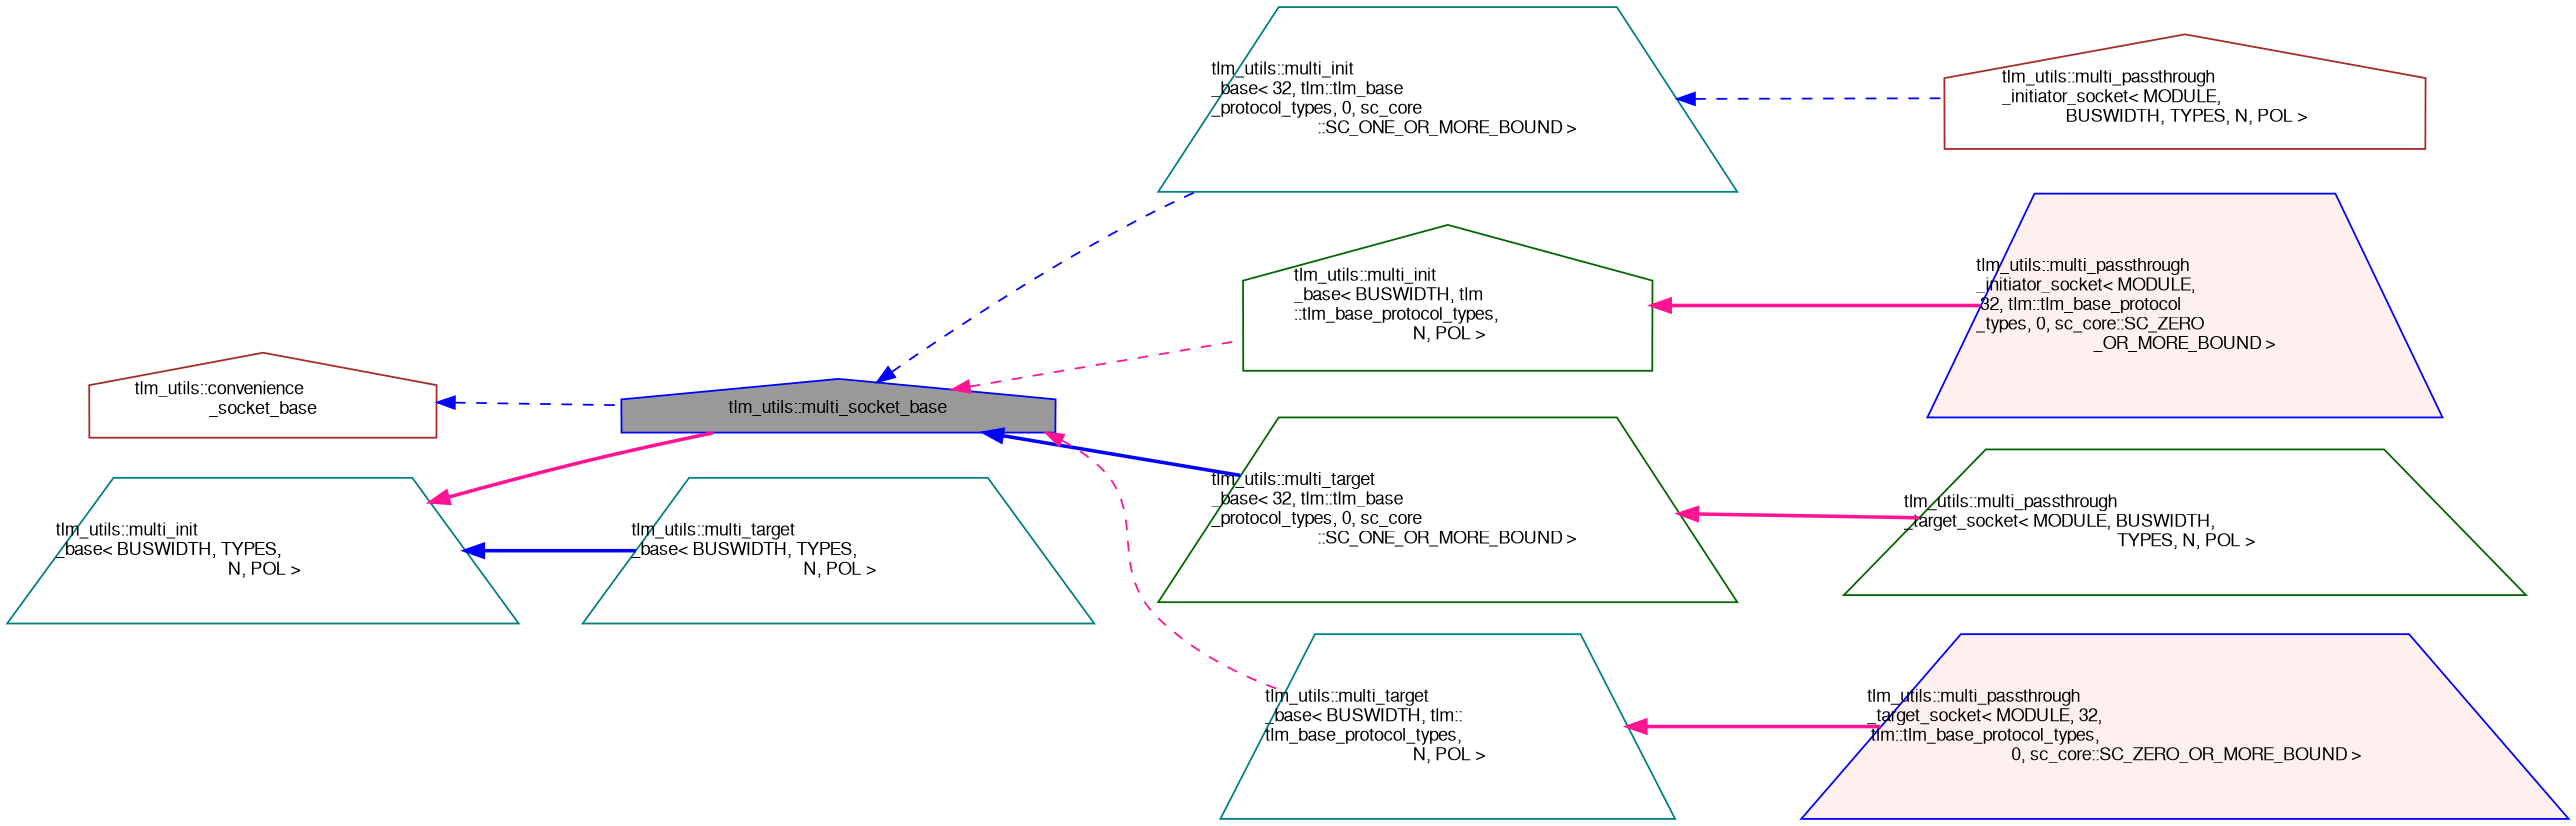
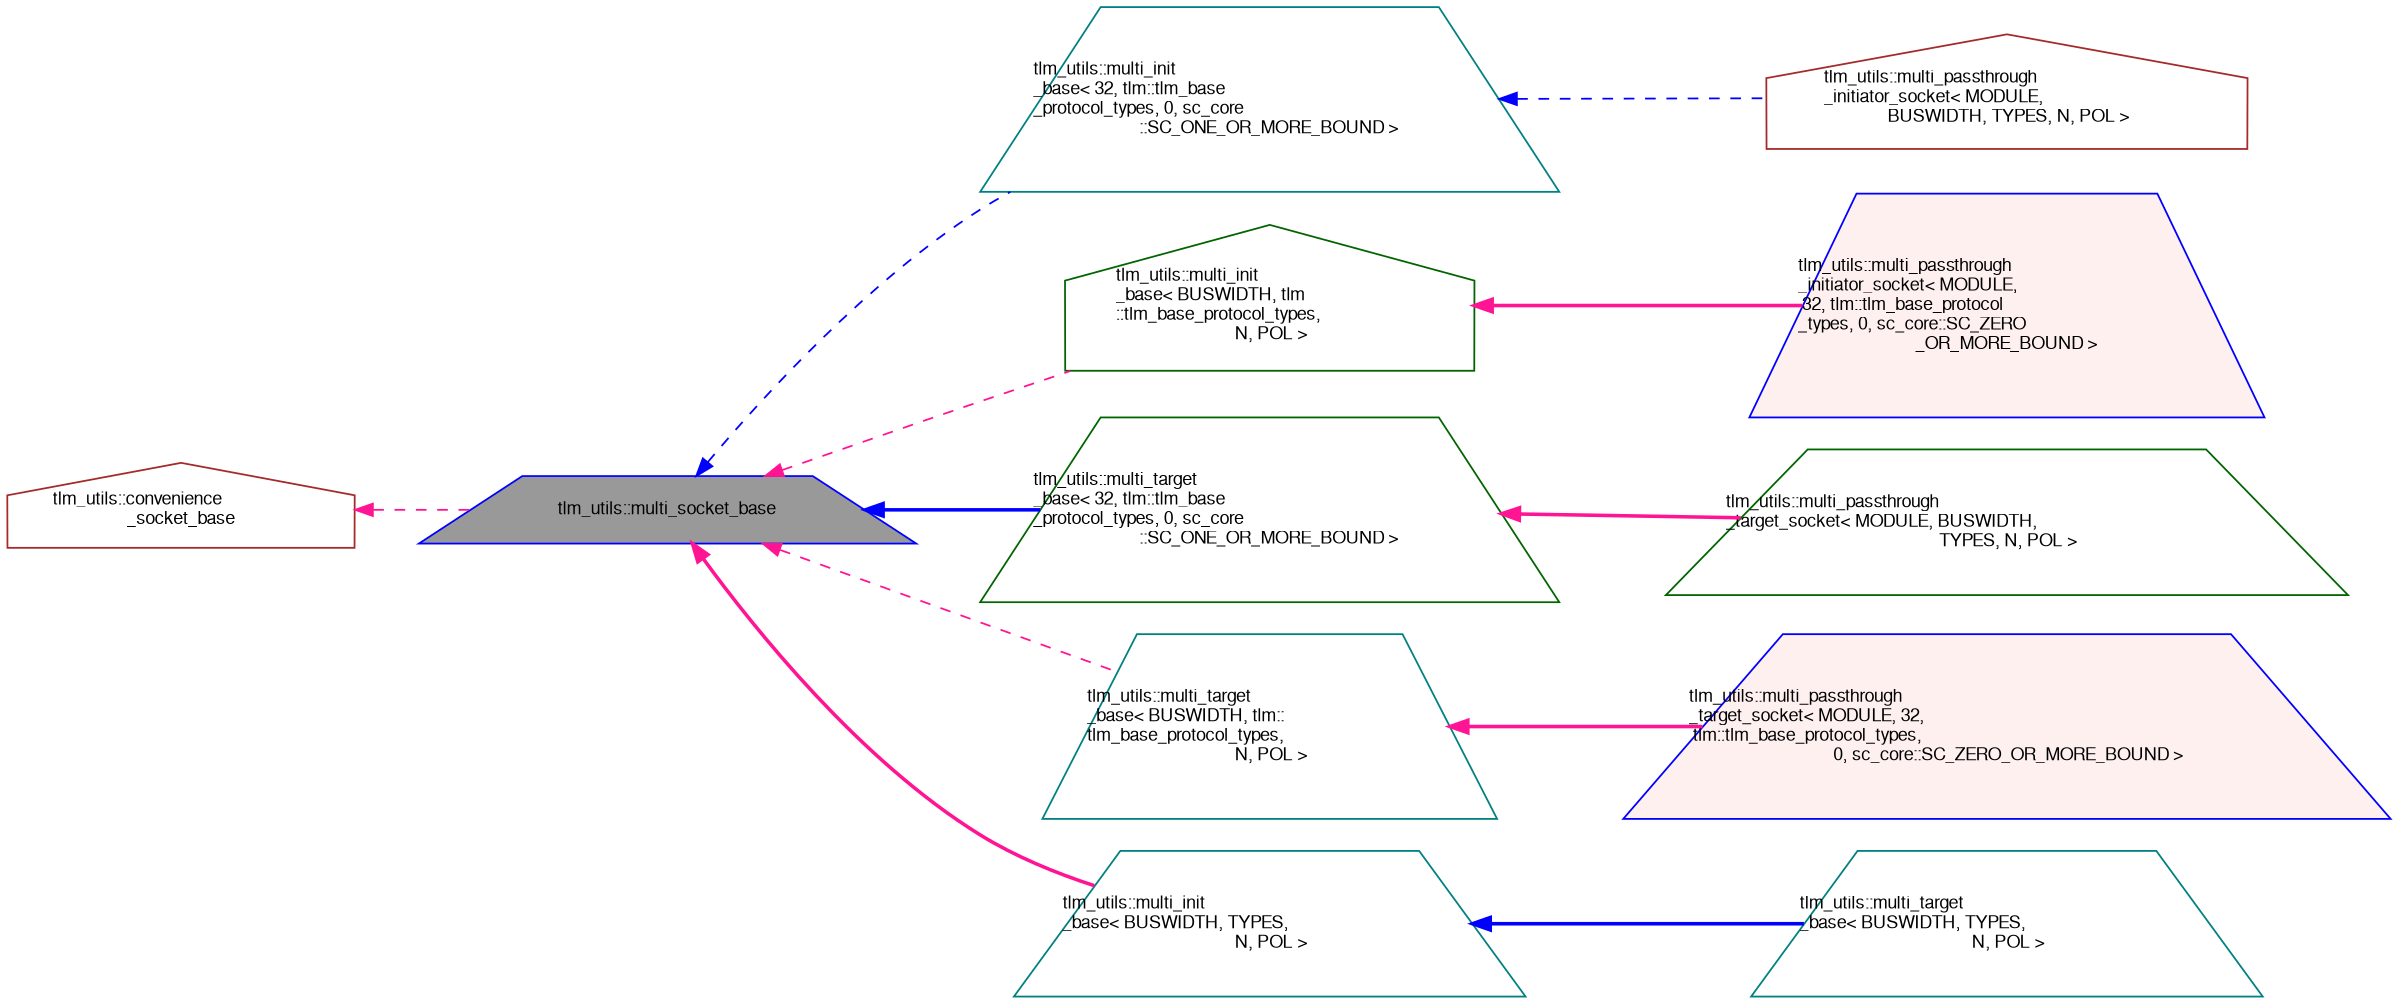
  digraph {
    rankdir=LR
    node [color=teal fillcolor=white fontname=FreeSans fontsize=10 shape=trapezium style=filled]
    edge [color=deeppink dir=back fontname=FreeSans fontsize=10 labelfontname=FreeSans labelfontsize=10 style=bold]
-   n1 [color=blue fillcolor=grey60 fontcolor=black height=0.2 label="tlm_utils::multi_socket_base" shape=house width=0.4]
+   n1 [color=blue fillcolor=grey60 fontcolor=black height=0.2 label="tlm_utils::multi_socket_base" width=0.4]
    n2 [height=0.2 label="tlm_utils::multi_init\l_base\< 32, tlm::tlm_base\l_protocol_types, 0, sc_core\l::SC_ONE_OR_MORE_BOUND \>" width=0.4]
    n3 [color=darkgreen height=0.2 label="tlm_utils::multi_init\l_base\< BUSWIDTH, tlm\l::tlm_base_protocol_types,\l N, POL \>" shape=house width=0.4]
    n4 [color=darkgreen height=0.2 label="tlm_utils::multi_target\l_base\< 32, tlm::tlm_base\l_protocol_types, 0, sc_core\l::SC_ONE_OR_MORE_BOUND \>" width=0.4]
    n5 [height=0.2 label="tlm_utils::multi_target\l_base\< BUSWIDTH, tlm::\ltlm_base_protocol_types,\l N, POL \>" width=0.4]
    n6 [height=0.2 label="tlm_utils::multi_init\l_base\< BUSWIDTH, TYPES,\l N, POL \>" width=0.4]
    n7 [color=brown height=0.2 label="tlm_utils::multi_passthrough\l_initiator_socket\< MODULE,\l BUSWIDTH, TYPES, N, POL \>" shape=house width=0.4]
    n8 [color=blue fillcolor="#FFF0F0" height=0.2 label="tlm_utils::multi_passthrough\l_initiator_socket\< MODULE,\l 32, tlm::tlm_base_protocol\l_types, 0, sc_core::SC_ZERO\l_OR_MORE_BOUND \>" width=0.4]
    n9 [color=darkgreen height=0.2 label="tlm_utils::multi_passthrough\l_target_socket\< MODULE, BUSWIDTH,\l TYPES, N, POL \>" width=0.4]
    n10 [color=blue fillcolor="#FFF0F0" height=0.2 label="tlm_utils::multi_passthrough\l_target_socket\< MODULE, 32,\l tlm::tlm_base_protocol_types,\l 0, sc_core::SC_ZERO_OR_MORE_BOUND \>" width=0.4]
    n11 [height=0.2 label="tlm_utils::multi_target\l_base\< BUSWIDTH, TYPES,\l N, POL \>" width=0.4]
    n12 [color=brown height=0.2 label="tlm_utils::convenience\l_socket_base" shape=house width=0.4]
    n1 -> n2 [color=blue style=dashed]
    n1 -> n3 [style=dashed]
    n1 -> n4 [color=blue]
    n1 -> n5 [style=dashed]
-   n6 -> n1
+   n1 -> n6
    n2 -> n7 [color=blue style=dashed]
    n3 -> n8
    n4 -> n9
    n5 -> n10
    n6 -> n11 [color=blue]
-   n12 -> n1 [color=blue style=dashed]
+   n12 -> n1 [style=dashed]
  }
